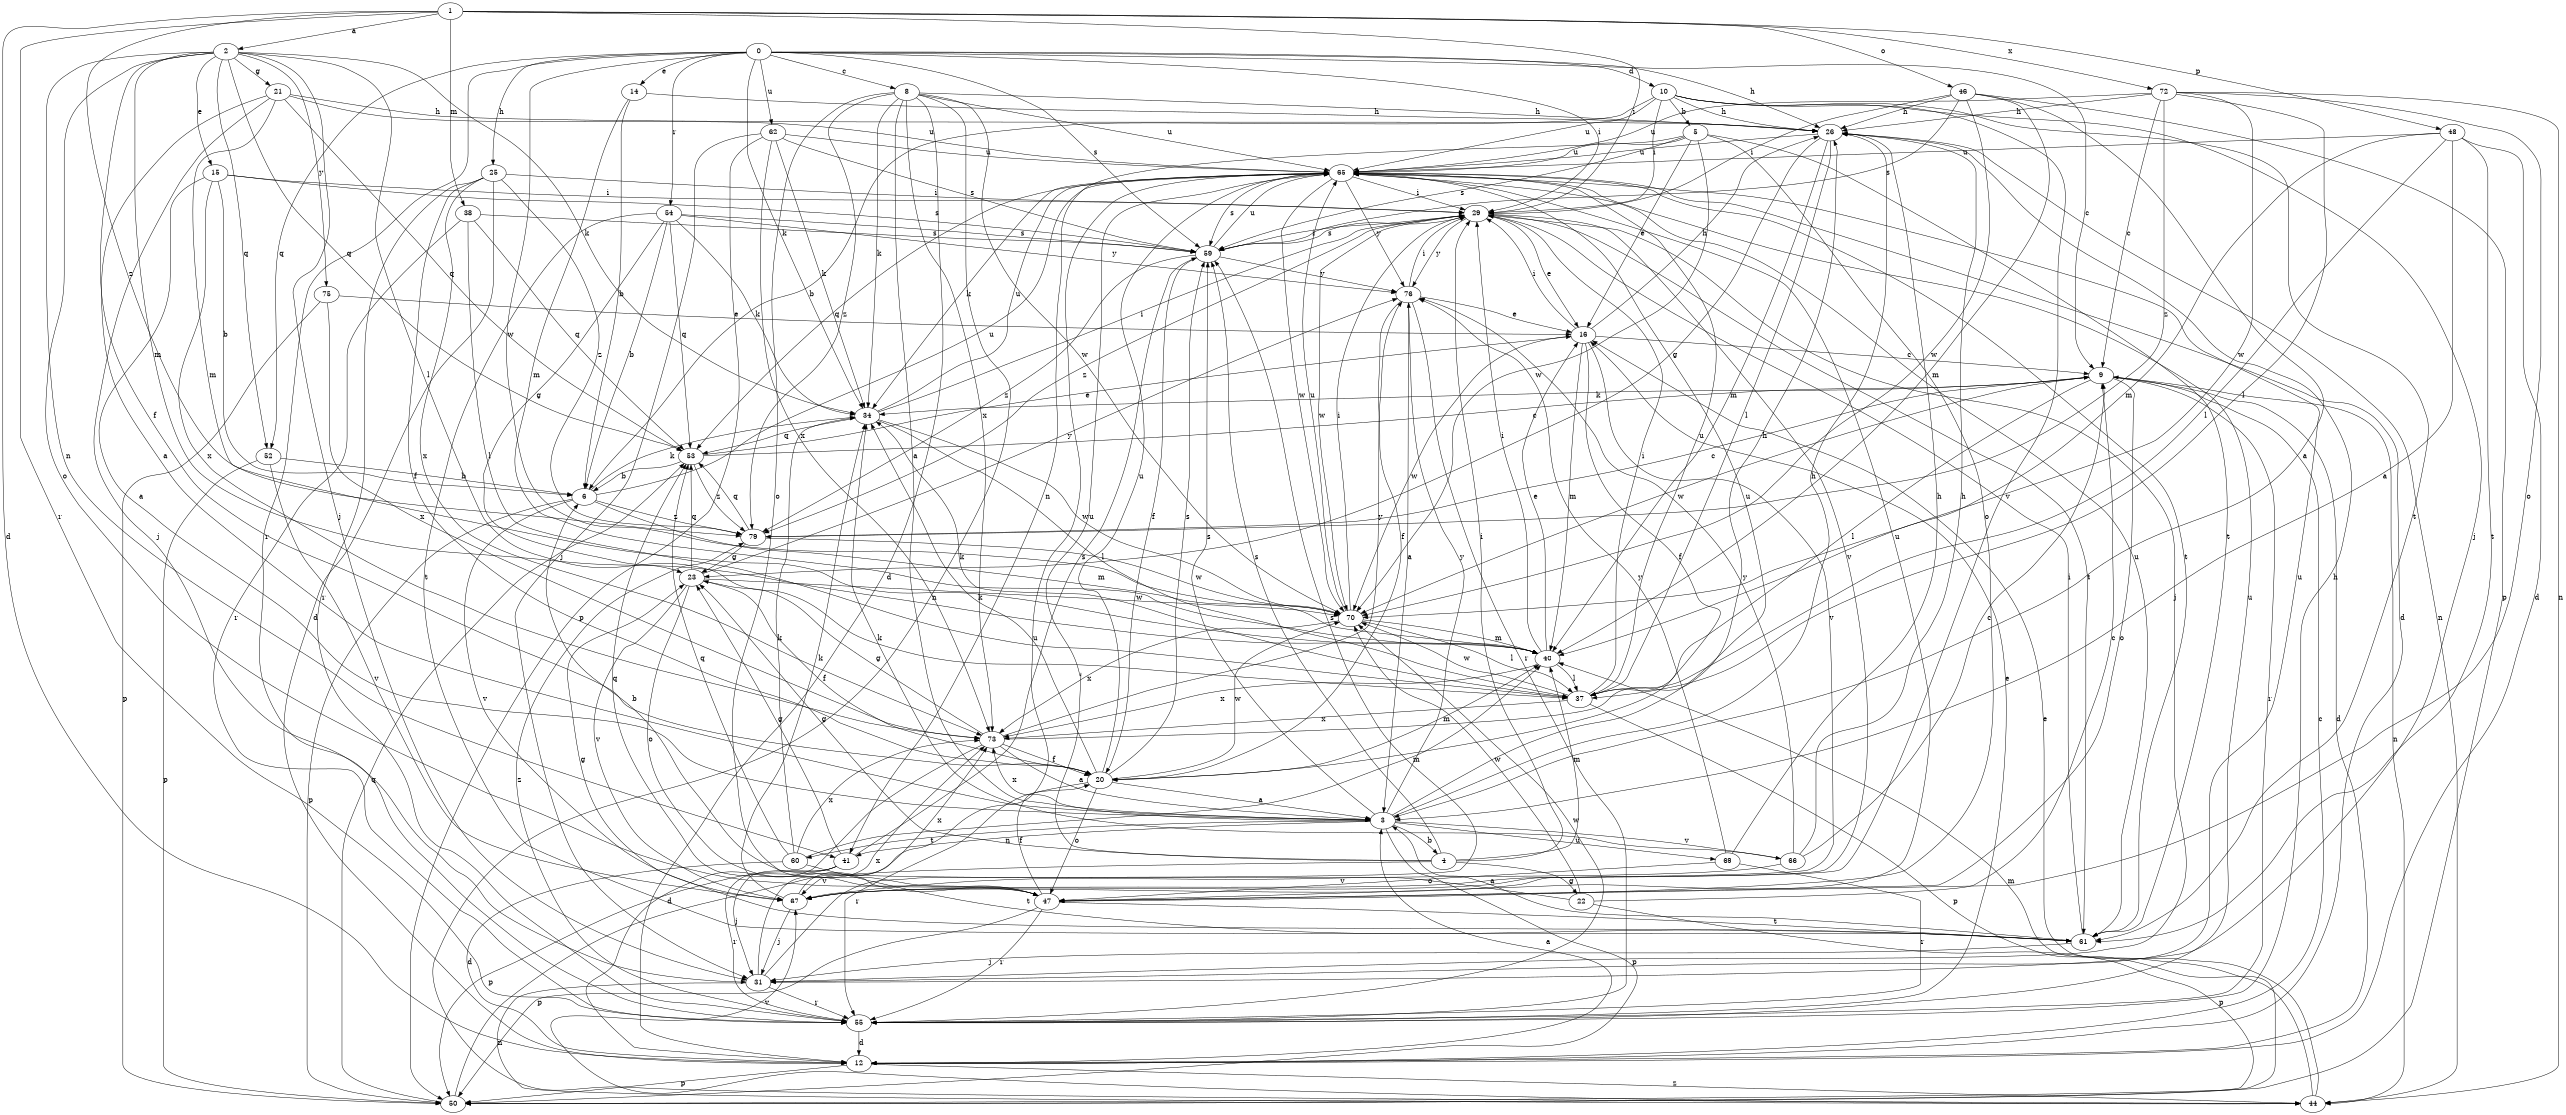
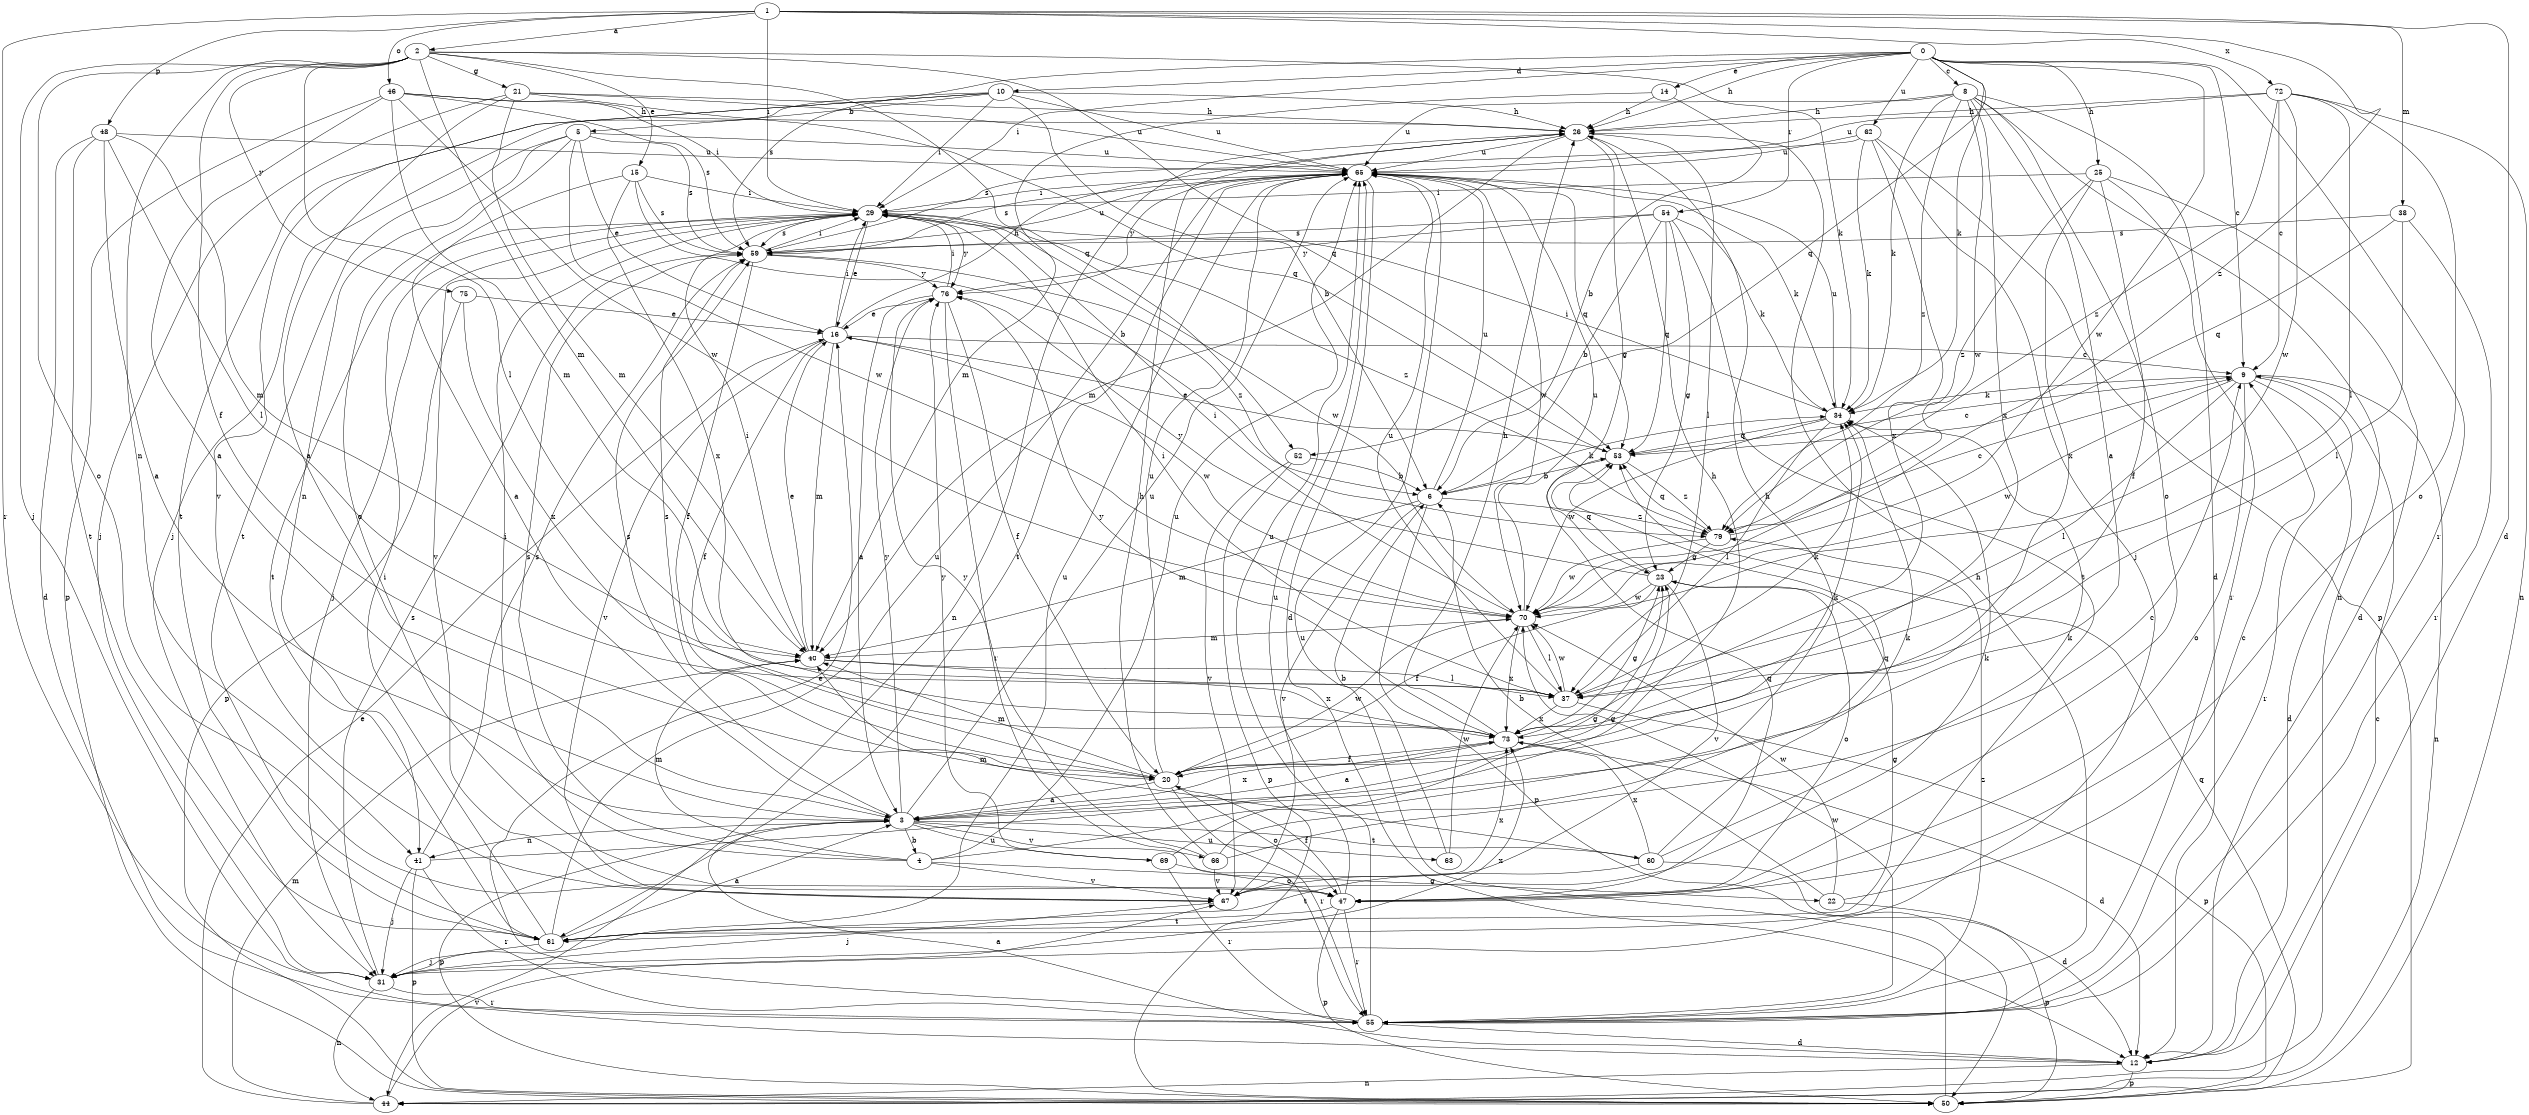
  strict digraph {
    0
    8
    9
    10
    14
    25
    26
    29
    34
    52
    54
    55
    59
    62
    70
    12
    79
    47
    3
    65
    73
    44
    37
    31
    67
    5
    61
    6
    40
    20
    23
    76
    16
    53
    50
    1
    2
    38
    46
    48
    72
    15
    21
    41
    75
    4
    60
+   63
    n49 [label=69]
    66
    22
    0 -> 8 [label=c]
    0 -> 9 [label=c]
    0 -> 10 [label=d]
    0 -> 14 [label=e]
    0 -> 25 [label=h]
    0 -> 26 [label=h]
    0 -> 29 [label=i]
    0 -> 34 [label=k]
    0 -> 52 [label=q]
    0 -> 54 [label=r]
    0 -> 55 [label=r]
    0 -> 59 [label=s]
    0 -> 62 [label=u]
    0 -> 70 [label=w]
    8 -> 26 [label=h]
    8 -> 34 [label=k]
    8 -> 70 [label=w]
    8 -> 12 [label=d]
    8 -> 79 [label=z]
    8 -> 47 [label=o]
    8 -> 3 [label=a]
    8 -> 65 [label=u]
    8 -> 73 [label=x]
    8 -> 44 [label=n]
    9 -> 34 [label=k]
    9 -> 55 [label=r]
    9 -> 70 [label=w]
    9 -> 12 [label=d]
    9 -> 47 [label=o]
    9 -> 44 [label=n]
    9 -> 37 [label=l]
    10 -> 26 [label=h]
    10 -> 29 [label=i]
    10 -> 65 [label=u]
    10 -> 31 [label=j]
    10 -> 67 [label=v]
    10 -> 5 [label=b]
    10 -> 61 [label=t]
    10 -> 6 [label=b]
    14 -> 26 [label=h]
    14 -> 6 [label=b]
    14 -> 40 [label=m]
    25 -> 29 [label=i]
    25 -> 55 [label=r]
    25 -> 12 [label=d]
    25 -> 79 [label=z]
    25 -> 73 [label=x]
    25 -> 20 [label=f]
    26 -> 65 [label=u]
    26 -> 44 [label=n]
    26 -> 37 [label=l]
    26 -> 40 [label=m]
    26 -> 23 [label=g]
    29 -> 59 [label=s]
    29 -> 70 [label=w]
    29 -> 79 [label=z]
    29 -> 31 [label=j]
    29 -> 67 [label=v]
    29 -> 61 [label=t]
    29 -> 76 [label=y]
    29 -> 16 [label=e]
    34 -> 29 [label=i]
    34 -> 70 [label=w]
    34 -> 65 [label=u]
    34 -> 37 [label=l]
    34 -> 53 [label=q]
    52 -> 67 [label=v]
    52 -> 6 [label=b]
    52 -> 50 [label=p]
    54 -> 34 [label=k]
    54 -> 59 [label=s]
    54 -> 61 [label=t]
    54 -> 6 [label=b]
    54 -> 23 [label=g]
    54 -> 76 [label=y]
    54 -> 53 [label=q]
    55 -> 26 [label=h]
    55 -> 70 [label=w]
    55 -> 12 [label=d]
    55 -> 79 [label=z]
    55 -> 65 [label=u]
    55 -> 16 [label=e]
    59 -> 29 [label=i]
    59 -> 79 [label=z]
    59 -> 65 [label=u]
    59 -> 20 [label=f]
    59 -> 76 [label=y]
    62 -> 34 [label=k]
    62 -> 59 [label=s]
    62 -> 65 [label=u]
    62 -> 73 [label=x]
    62 -> 31 [label=j]
    62 -> 50 [label=p]
    70 -> 29 [label=i]
    70 -> 65 [label=u]
    70 -> 73 [label=x]
    70 -> 37 [label=l]
    70 -> 40 [label=m]
    12 -> 9 [label=c]
    12 -> 3 [label=a]
-   12 -> 44 [label=z]
+   12 -> 44 [label=n]
    12 -> 50 [label=p]
    79 -> 9 [label=c]
    79 -> 70 [label=w]
    79 -> 23 [label=g]
    79 -> 53 [label=q]
    47 -> 55 [label=r]
    47 -> 65 [label=u]
    47 -> 61 [label=t]
    47 -> 20 [label=f]
    47 -> 53 [label=q]
    47 -> 50 [label=p]
    3 -> 26 [label=h]
    3 -> 59 [label=s]
    3 -> 65 [label=u]
    3 -> 73 [label=x]
    3 -> 76 [label=y]
    3 -> 50 [label=p]
    3 -> 41 [label=n]
    3 -> 4 [label=b]
    3 -> 60 [label=t]
+   3 -> 63 [label=u]
    3 -> n49 [label=u]
    3 -> 66 [label=v]
    65 -> 29 [label=i]
    65 -> 34 [label=k]
    65 -> 59 [label=s]
    65 -> 70 [label=w]
    65 -> 12 [label=d]
    65 -> 61 [label=t]
    65 -> 76 [label=y]
    65 -> 53 [label=q]
    73 -> 26 [label=h]
    73 -> 12 [label=d]
    73 -> 3 [label=a]
    73 -> 20 [label=f]
    73 -> 23 [label=g]
    73 -> 76 [label=y]
    44 -> 67 [label=v]
    44 -> 40 [label=m]
    44 -> 16 [label=e]
    37 -> 29 [label=i]
    37 -> 34 [label=k]
    37 -> 70 [label=w]
    37 -> 65 [label=u]
    37 -> 73 [label=x]
    37 -> 50 [label=p]
    31 -> 55 [label=r]
    31 -> 59 [label=s]
    31 -> 65 [label=u]
    31 -> 73 [label=x]
    31 -> 44 [label=n]
    67 -> 34 [label=k]
    67 -> 73 [label=x]
    67 -> 31 [label=j]
    5 -> 59 [label=s]
    5 -> 70 [label=w]
    5 -> 47 [label=o]
    5 -> 65 [label=u]
    5 -> 61 [label=t]
    5 -> 16 [label=e]
    5 -> 41 [label=n]
    61 -> 29 [label=i]
    61 -> 3 [label=a]
    61 -> 65 [label=u]
    61 -> 31 [label=j]
    61 -> 23 [label=g]
    6 -> 34 [label=k]
    6 -> 79 [label=z]
    6 -> 65 [label=u]
    6 -> 67 [label=v]
    6 -> 40 [label=m]
    6 -> 50 [label=p]
    40 -> 29 [label=i]
    40 -> 73 [label=x]
    40 -> 37 [label=l]
    40 -> 16 [label=e]
    20 -> 34 [label=k]
    20 -> 55 [label=r]
    20 -> 59 [label=s]
    20 -> 70 [label=w]
    20 -> 47 [label=o]
    20 -> 3 [label=a]
    20 -> 65 [label=u]
    20 -> 40 [label=m]
    23 -> 70 [label=w]
    23 -> 47 [label=o]
    23 -> 67 [label=v]
    23 -> 20 [label=f]
    23 -> 76 [label=y]
    23 -> 53 [label=q]
    76 -> 29 [label=i]
    76 -> 55 [label=r]
    76 -> 3 [label=a]
    76 -> 20 [label=f]
    76 -> 16 [label=e]
    16 -> 9 [label=c]
    16 -> 26 [label=h]
    16 -> 29 [label=i]
    16 -> 70 [label=w]
    16 -> 67 [label=v]
    16 -> 40 [label=m]
    16 -> 20 [label=f]
    53 -> 9 [label=c]
    53 -> 79 [label=z]
    53 -> 6 [label=b]
    53 -> 16 [label=e]
    50 -> 65 [label=u]
    50 -> 53 [label=q]
    1 -> 29 [label=i]
    1 -> 55 [label=r]
    1 -> 12 [label=d]
    1 -> 79 [label=z]
    1 -> 2 [label=a]
    1 -> 38 [label=m]
    1 -> 46 [label=o]
    1 -> 48 [label=p]
    1 -> 72 [label=x]
    2 -> 34 [label=k]
    2 -> 52 [label=q]
    2 -> 47 [label=o]
    2 -> 37 [label=l]
    2 -> 31 [label=j]
    2 -> 40 [label=m]
    2 -> 20 [label=f]
    2 -> 53 [label=q]
    2 -> 15 [label=e]
    2 -> 21 [label=g]
    2 -> 41 [label=n]
    2 -> 75 [label=y]
    38 -> 55 [label=r]
    38 -> 59 [label=s]
    38 -> 37 [label=l]
    38 -> 53 [label=q]
    46 -> 26 [label=h]
    46 -> 29 [label=i]
    46 -> 59 [label=s]
    46 -> 70 [label=w]
    46 -> 3 [label=a]
    46 -> 40 [label=m]
    46 -> 50 [label=p]
    48 -> 12 [label=d]
    48 -> 3 [label=a]
    48 -> 65 [label=u]
    48 -> 37 [label=l]
    48 -> 61 [label=t]
    48 -> 40 [label=m]
    72 -> 9 [label=c]
    72 -> 26 [label=h]
    72 -> 70 [label=w]
    72 -> 79 [label=z]
    72 -> 47 [label=o]
    72 -> 65 [label=u]
    72 -> 44 [label=n]
    72 -> 37 [label=l]
    15 -> 29 [label=i]
    15 -> 59 [label=s]
    15 -> 3 [label=a]
    15 -> 73 [label=x]
    15 -> 6 [label=b]
    21 -> 26 [label=h]
    21 -> 3 [label=a]
    21 -> 65 [label=u]
    21 -> 31 [label=j]
    21 -> 40 [label=m]
    21 -> 53 [label=q]
    41 -> 55 [label=r]
    41 -> 59 [label=s]
    41 -> 31 [label=j]
    41 -> 23 [label=g]
    41 -> 50 [label=p]
    75 -> 73 [label=x]
    75 -> 16 [label=e]
    75 -> 50 [label=p]
    4 -> 29 [label=i]
    4 -> 59 [label=s]
    4 -> 65 [label=u]
    4 -> 67 [label=v]
    4 -> 40 [label=m]
    4 -> 23 [label=g]
    4 -> 22 [label=g]
    60 -> 34 [label=k]
    60 -> 12 [label=d]
    60 -> 73 [label=x]
    60 -> 61 [label=t]
    60 -> 40 [label=m]
    60 -> 53 [label=q]
+   63 -> 70 [label=w]
+   63 -> 6 [label=b]
    n49 -> 26 [label=h]
    n49 -> 55 [label=r]
    n49 -> 47 [label=o]
    n49 -> 76 [label=y]
    66 -> 9 [label=c]
    66 -> 26 [label=h]
    66 -> 34 [label=k]
    66 -> 67 [label=v]
    66 -> 76 [label=y]
    22 -> 9 [label=c]
    22 -> 70 [label=w]
    22 -> 6 [label=b]
    22 -> 50 [label=p]
  }
